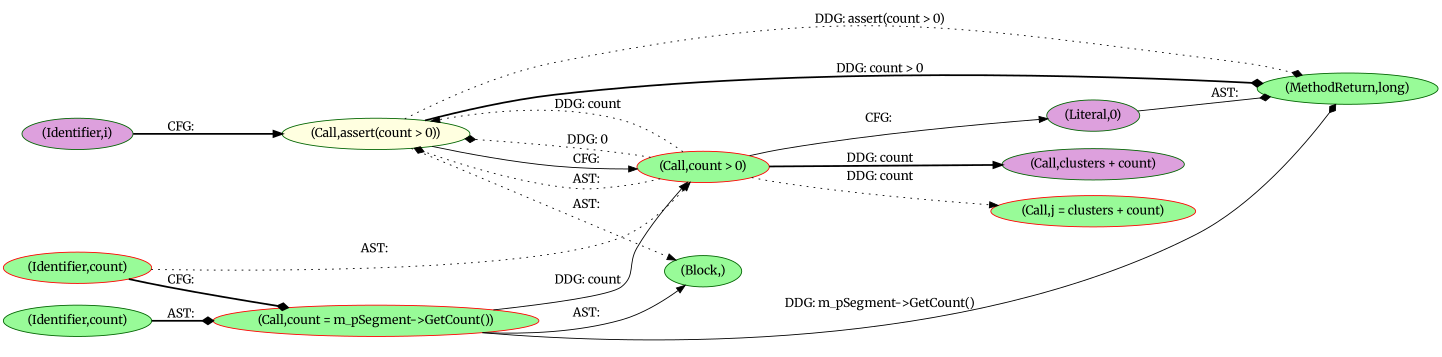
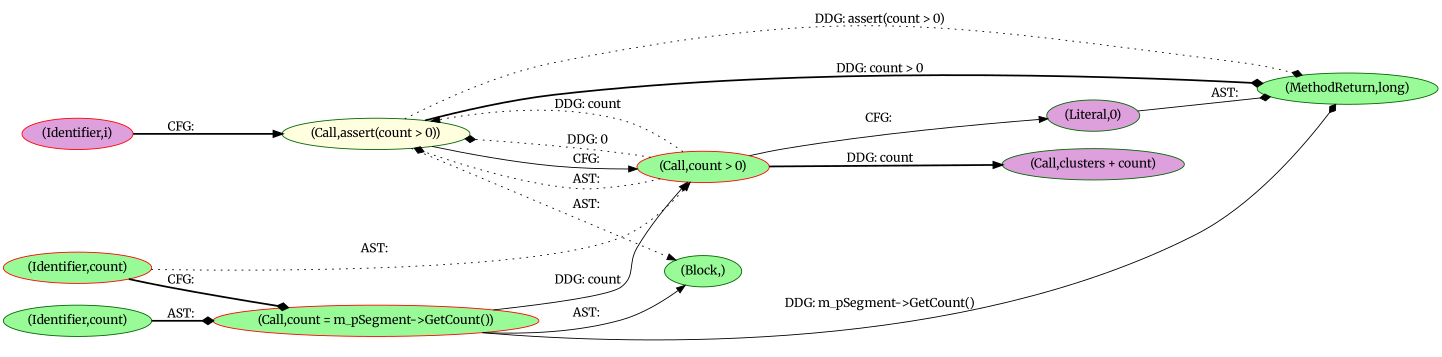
  digraph {
    fontname=Merriweather
    rankdir=LR
    node [color=darkgreen fillcolor=palegreen fontname=Merriweather style=filled]
    edge [arrowhead=normal fontname=Merriweather style=dotted]
    n1 [fillcolor=lightyellow label="(Call,assert(count > 0))"]
    n2 [color=red label="(Call,count > 0)"]
    n3 [label="(MethodReturn,long)"]
    n4 [label="(Block,)"]
-   n5 [color=red label="(Call,j = clusters + count)"]
    n6 [fillcolor=plum label="(Literal,0)"]
    n7 [fillcolor=plum label="(Call,clusters + count)"]
    n8 [color=red label="(Call,count = m_pSegment->GetCount())"]
    n9 [color=red label="(Identifier,count)"]
    n10 [label="(Identifier,count)"]
-   n11 [fillcolor=plum label="(Identifier,i)"]
+   n11 [color=red fillcolor=plum label="(Identifier,i)"]
    n1 -> n2 [label="CFG: " style=solid]
    n1 -> n3 [arrowhead=diamond label="DDG: assert(count > 0)"]
    n1 -> n3 [arrowhead=diamond label="DDG: count > 0" style=bold]
    n1 -> n4 [label="AST: "]
    n2 -> n1 [arrowhead=diamond label="AST: "]
    n2 -> n1 [label="DDG: count"]
    n2 -> n1 [arrowhead=diamond label="DDG: 0"]
-   n2 -> n5 [label="DDG: count"]
    n2 -> n6 [label="CFG: " style=solid]
    n2 -> n7 [label="DDG: count" style=bold]
    n6 -> n3 [arrowhead=diamond label="AST: " style=solid]
    n8 -> n2 [label="DDG: count" style=solid]
    n8 -> n3 [arrowhead=diamond label="DDG: m_pSegment->GetCount()" style=solid]
    n8 -> n4 [label="AST: " style=solid]
    n9 -> n2 [label="AST: "]
    n9 -> n8 [arrowhead=diamond label="CFG: " style=bold]
    n10 -> n8 [arrowhead=diamond label="AST: " style=bold]
    n11 -> n1 [label="CFG: " style=bold]
  }
